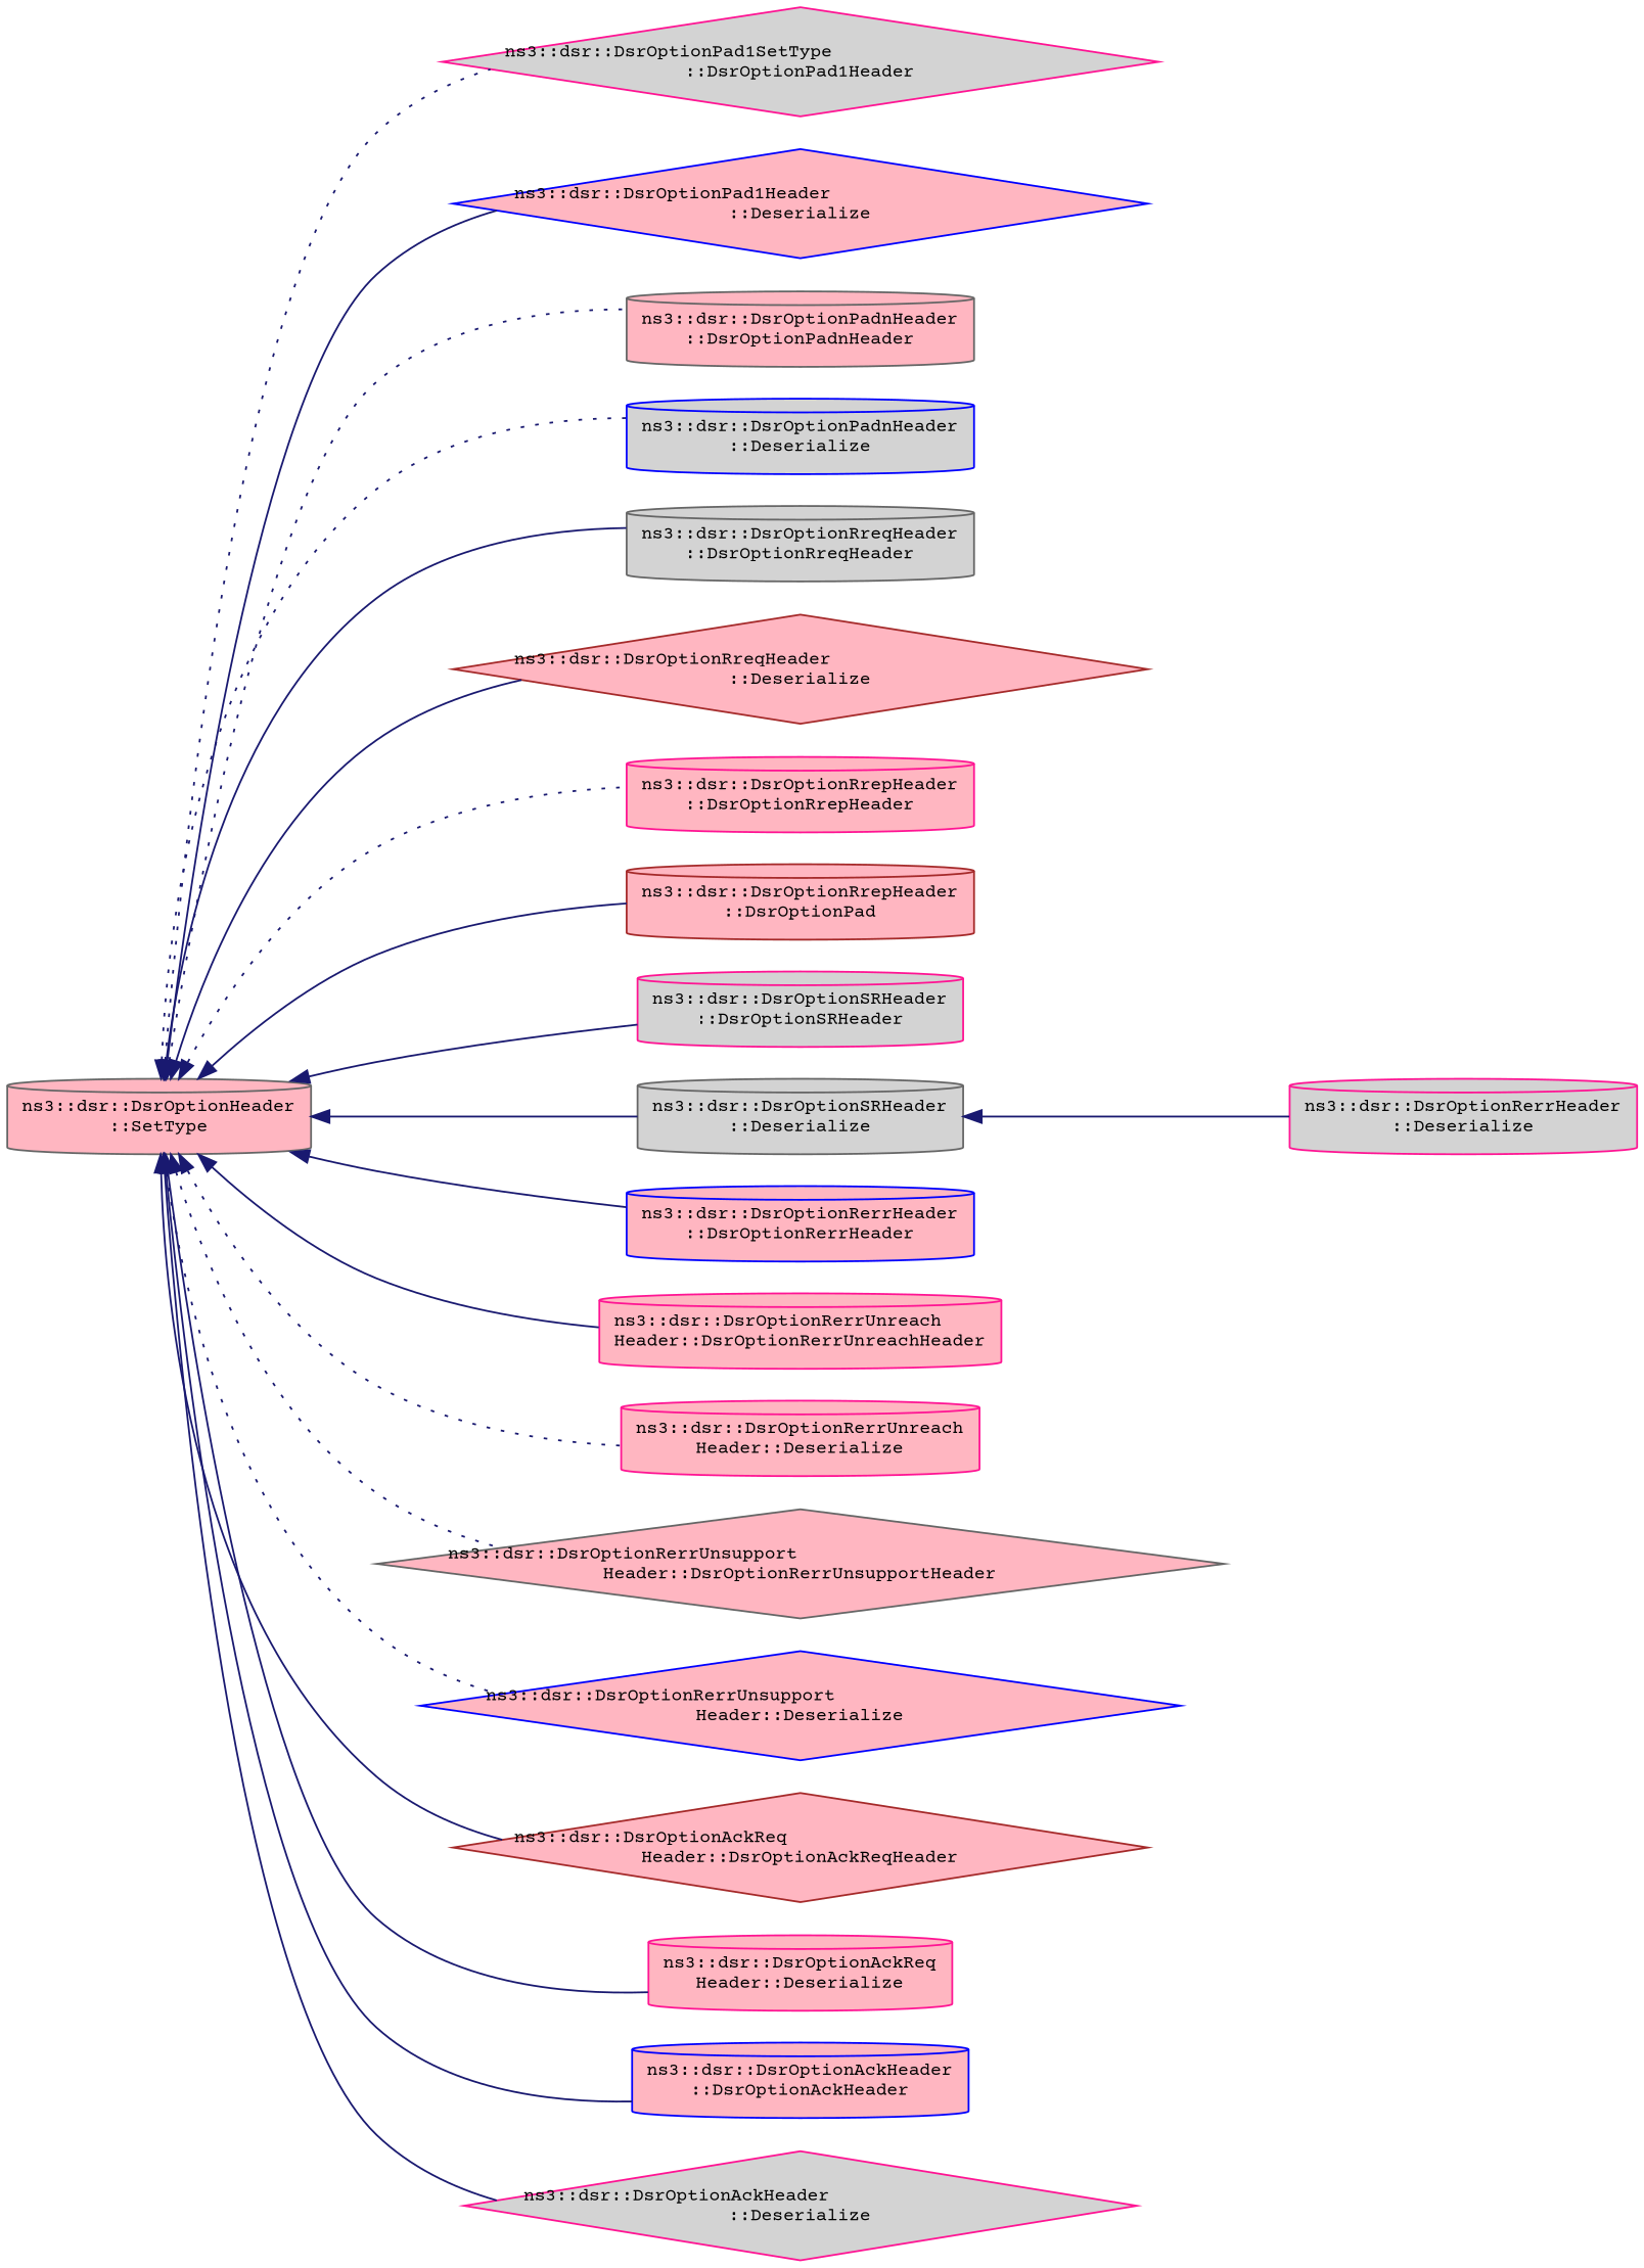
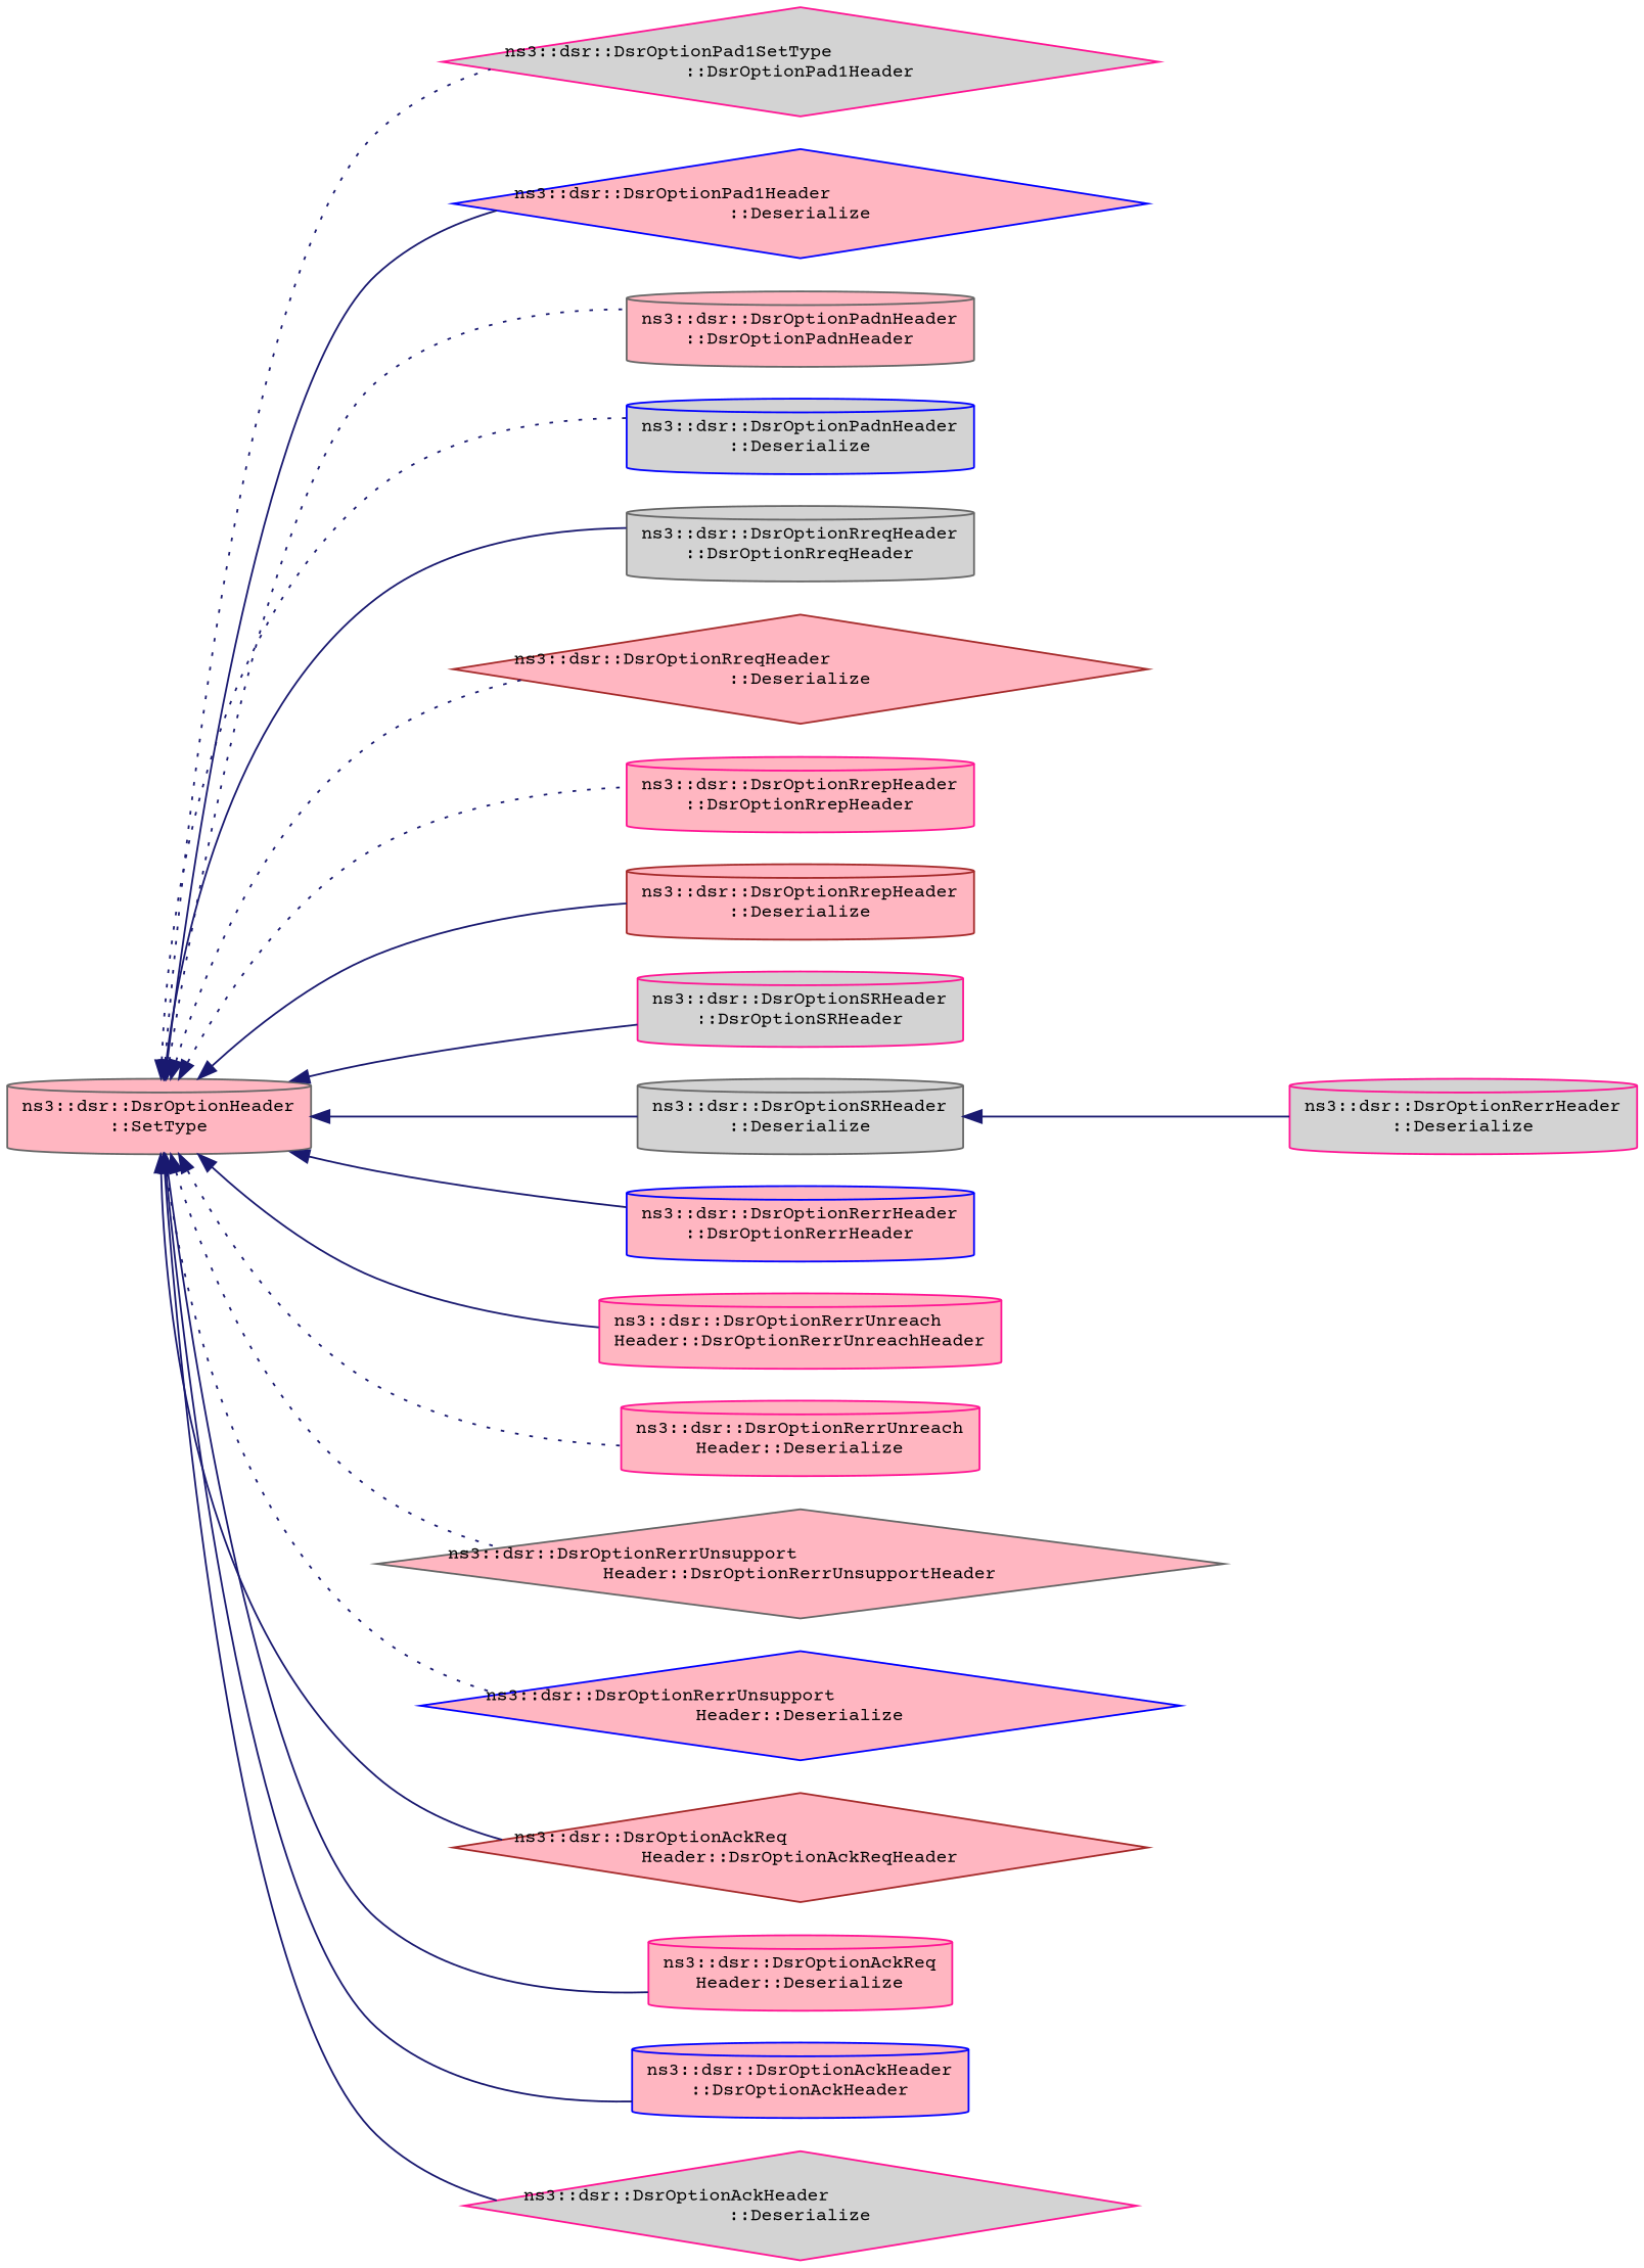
  digraph {
    fontname="Courier Prime"
    rankdir=LR
    node [color=deeppink fillcolor=lightpink fontname="Courier Prime" fontsize=10 shape=cylinder style=filled]
    edge [color=midnightblue dir=back fontname="Courier Prime" fontsize=10 labelfontname=Helvetica labelfontsize=10 style=solid]
    n1 [color=gray40 fontcolor=black height=0.2 label="ns3::dsr::DsrOptionHeader\l::SetType" width=0.4]
    n2 [fillcolor=lightgrey height=0.2 label="ns3::dsr::DsrOptionPad1SetType\l::DsrOptionPad1Header" shape=diamond width=0.4]
    n3 [color=blue height=0.2 label="ns3::dsr::DsrOptionPad1Header\l::Deserialize" shape=diamond width=0.4]
    n4 [color=gray40 height=0.2 label="ns3::dsr::DsrOptionPadnHeader\l::DsrOptionPadnHeader" width=0.4]
    n5 [color=blue fillcolor=lightgrey height=0.2 label="ns3::dsr::DsrOptionPadnHeader\l::Deserialize" width=0.4]
    n6 [color=gray40 fillcolor=lightgrey height=0.2 label="ns3::dsr::DsrOptionRreqHeader\l::DsrOptionRreqHeader" width=0.4]
    n7 [color=brown height=0.2 label="ns3::dsr::DsrOptionRreqHeader\l::Deserialize" shape=diamond width=0.4]
    n8 [height=0.2 label="ns3::dsr::DsrOptionRrepHeader\l::DsrOptionRrepHeader" width=0.4]
-   n9 [color=brown height=0.2 label="ns3::dsr::DsrOptionRrepHeader\l::DsrOptionPad" width=0.4]
+   n9 [color=brown height=0.2 label="ns3::dsr::DsrOptionRrepHeader\l::Deserialize" width=0.4]
    n10 [fillcolor=lightgrey height=0.2 label="ns3::dsr::DsrOptionSRHeader\l::DsrOptionSRHeader" width=0.4]
    n11 [color=gray40 fillcolor=lightgrey height=0.2 label="ns3::dsr::DsrOptionSRHeader\l::Deserialize" width=0.4]
    n12 [color=blue height=0.2 label="ns3::dsr::DsrOptionRerrHeader\l::DsrOptionRerrHeader" width=0.4]
    n13 [height=0.2 label="ns3::dsr::DsrOptionRerrUnreach\lHeader::DsrOptionRerrUnreachHeader" width=0.4]
    n14 [height=0.2 label="ns3::dsr::DsrOptionRerrUnreach\lHeader::Deserialize" width=0.4]
    n15 [color=gray40 height=0.2 label="ns3::dsr::DsrOptionRerrUnsupport\lHeader::DsrOptionRerrUnsupportHeader" shape=diamond width=0.4]
    n16 [color=blue height=0.2 label="ns3::dsr::DsrOptionRerrUnsupport\lHeader::Deserialize" shape=diamond width=0.4]
    n17 [color=brown height=0.2 label="ns3::dsr::DsrOptionAckReq\lHeader::DsrOptionAckReqHeader" shape=diamond width=0.4]
    n18 [height=0.2 label="ns3::dsr::DsrOptionAckReq\lHeader::Deserialize" width=0.4]
    n19 [color=blue height=0.2 label="ns3::dsr::DsrOptionAckHeader\l::DsrOptionAckHeader" width=0.4]
    n20 [fillcolor=lightgrey height=0.2 label="ns3::dsr::DsrOptionAckHeader\l::Deserialize" shape=diamond width=0.4]
    n21 [fillcolor=lightgrey height=0.2 label="ns3::dsr::DsrOptionRerrHeader\l::Deserialize" width=0.4]
    n1 -> n2 [style=dotted]
    n1 -> n3
    n1 -> n4 [style=dotted]
    n1 -> n5 [style=dotted]
    n1 -> n6
-   n1 -> n7
+   n1 -> n7 [style=dotted]
    n1 -> n8 [style=dotted]
    n1 -> n9
    n1 -> n10
    n1 -> n11
    n1 -> n12
    n1 -> n13
    n1 -> n14 [style=dotted]
    n1 -> n15 [style=dotted]
    n1 -> n16 [style=dotted]
    n1 -> n17
    n1 -> n18
    n1 -> n19
    n1 -> n20
    n11 -> n21
  }
